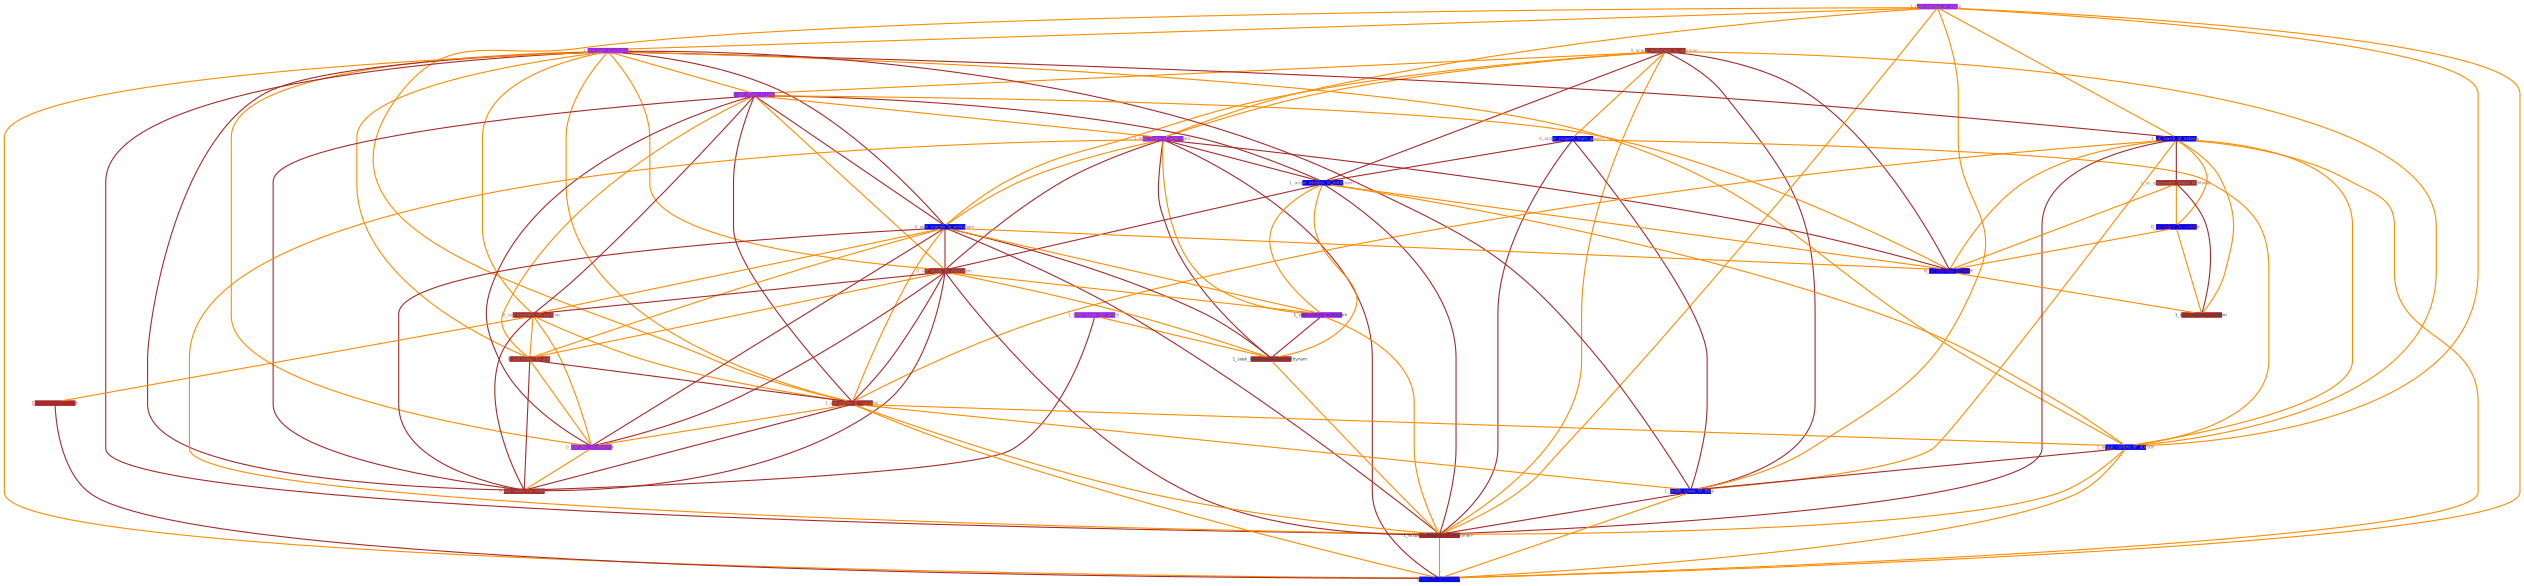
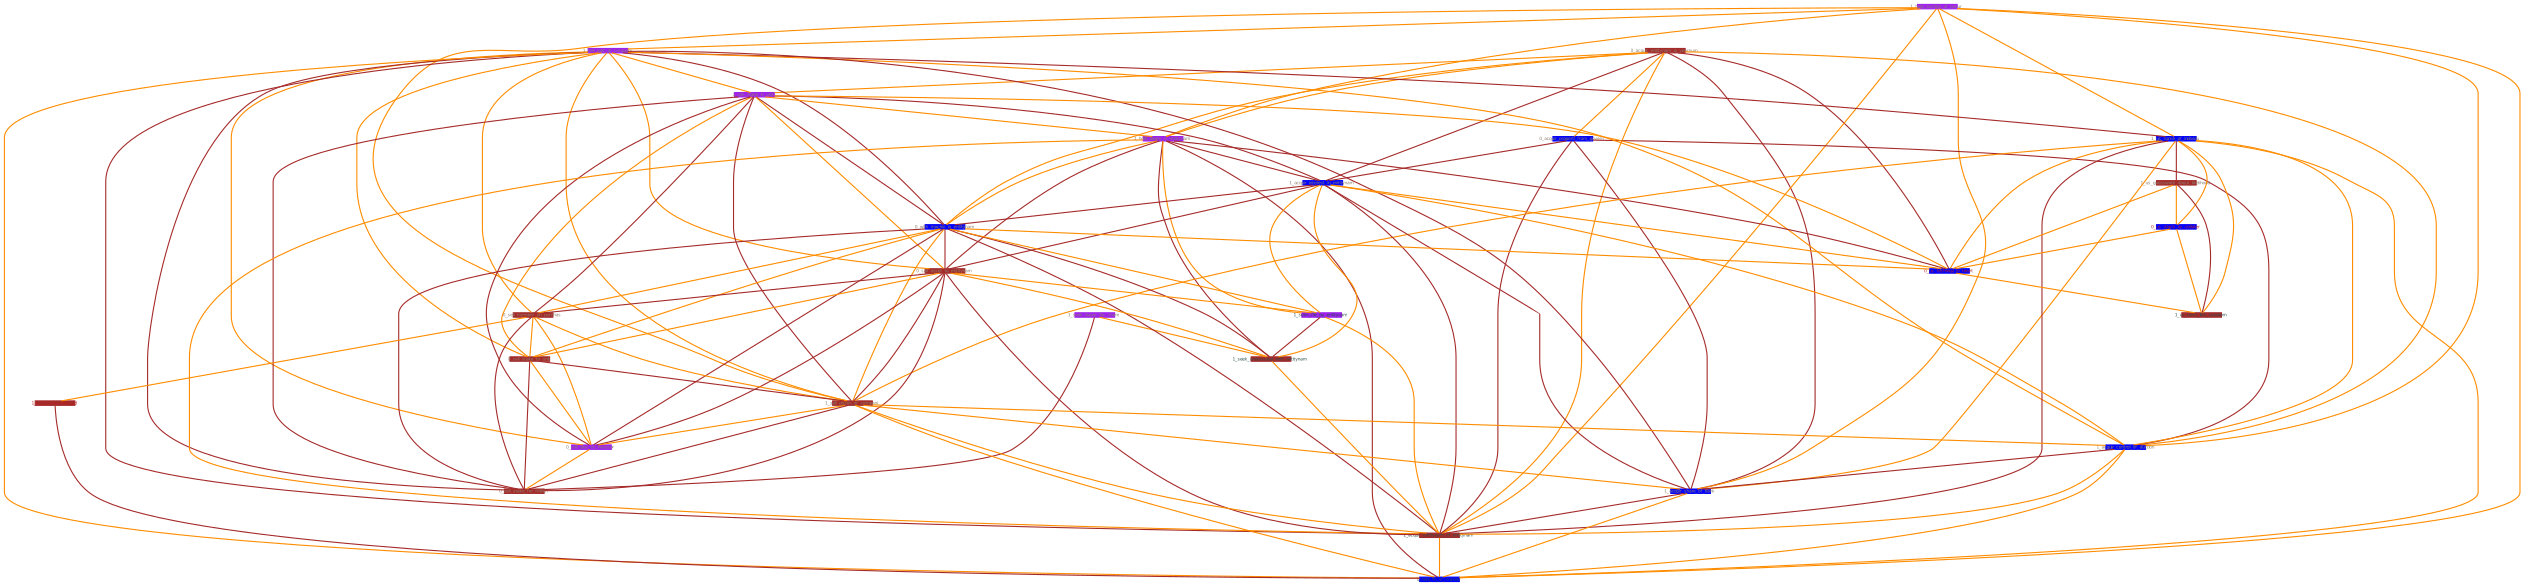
  graph {
    fontname="DejaVu Sans"
    node [color=brown fixedsize=true fontcolor="#8b7d6b" fontname="DejaVu Sans" fontsize=4 shape=polygon style=filled]
    edge [color=darkorange fontname="DejaVu Sans" w=1]
    "0_acquir_entitynam_in_yearnum " [height=.06 width=.5]
    "1_hold_auction_of_secur " [color=purple height=.06 width=.5]
    "1_seek_buyer_for_share " [color=purple height=.06 width=.5]
    "0_acquir_properti_from_govern " [color=blue height=.06 width=.5]
    "1_sell_part_of_compani " [color=purple height=.06 width=.5]
    "1_sell_stake_in_unit " [color=purple height=.06 width=.5]
    "1_hold_degre_in_entitynam " [color=purple height=.06 width=.5]
    "1_us_name_of_individu " [color=blue height=.06 width=.5]
    "1_acquir_interest_in_entitynam " [color=blue height=.06 width=.5]
    n10 [color=blue height=.06 label="0_with_machin_in_entitynam" width=.5]
    "0_sell_asset_to_entitynam " [height=.06 width=.5]
    "0_sell_member_on_purchas " [height=.06 width=.5]
    "1_us_guesswork_about_likelihood " [height=.06 width=.5]
    "0_sell_stake_to_unit " [height=.06 width=.5]
    "1_sell_dozen_of_compani " [height=.06 width=.5]
    "0_sell_piec_to_investor " [color=purple height=.06 width=.5]
    "0_sell_stake_for_million " [height=.06 width=.5]
    n18 [color=blue height=.06 label="1_acquir_control_of_auction" width=.5]
    "1_acquir_share_of_bank " [color=blue height=.06 width=.5]
    "0_us_stock_as_collater " [color=blue fontcolor="#b22222" height=.06 width=.5]
    "0_us_techniqu_in_heart " [color=blue fontcolor="#b22222" height=.06 width=.5]
    "1_see_%_on_downsid " [fontcolor="#b22222" height=.06 width=.5]
    "1_acquir_entitynam_of_entitynam " [fontcolor="#2f4f4f" height=.06 width=.5]
    "1_hold_%_of_market " [color=blue fontcolor="#2f4f4f" height=.06 width=.5]
    "1_seek_understand_with_entitynam " [fontcolor="#2f4f4f" height=.06 width=.5]
    "1_seen_file_by_entitynam " [color=purple fontcolor="#2f4f4f" height=.06 width=.5]
    "1_us_term_like_syndrom " [fontcolor="#2f4f4f" height=.06 width=.5]
    subgraph sub_1 {
      "0_acquir_entitynam_in_yearnum "
      "1_hold_auction_of_secur "
      "1_seek_buyer_for_share "
      "0_acquir_properti_from_govern "
      "1_sell_part_of_compani "
      "1_sell_stake_in_unit "
      "1_hold_degre_in_entitynam "
      "1_us_name_of_individu "
      "1_acquir_interest_in_entitynam "
      n10
      "0_sell_asset_to_entitynam "
      "0_sell_member_on_purchas "
      "1_us_guesswork_about_likelihood "
      "0_sell_stake_to_unit "
      "1_sell_dozen_of_compani "
      "0_sell_piec_to_investor "
      "0_sell_stake_for_million "
      n18
      "1_acquir_share_of_bank "
    }
    subgraph sub_2 {
      "0_us_stock_as_collater "
      "0_us_techniqu_in_heart "
      "1_see_%_on_downsid "
    }
    "0_acquir_entitynam_in_yearnum " -- "0_acquir_properti_from_govern "
    "0_acquir_entitynam_in_yearnum " -- "1_sell_stake_in_unit "
    "0_acquir_entitynam_in_yearnum " -- "1_hold_degre_in_entitynam "
    "0_acquir_entitynam_in_yearnum " -- "1_acquir_interest_in_entitynam " [color=brown w=2]
    "0_acquir_entitynam_in_yearnum " -- n10
    "0_acquir_entitynam_in_yearnum " -- n18
    "0_acquir_entitynam_in_yearnum " -- "1_acquir_share_of_bank " [color=brown]
    "0_acquir_entitynam_in_yearnum " -- "0_us_techniqu_in_heart " [color=brown]
    "0_acquir_entitynam_in_yearnum " -- "1_acquir_entitynam_of_entitynam " [w=2]
    "1_hold_auction_of_secur " -- "1_sell_part_of_compani "
    "1_hold_auction_of_secur " -- "1_hold_degre_in_entitynam "
    "1_hold_auction_of_secur " -- "1_us_name_of_individu "
    "1_hold_auction_of_secur " -- "1_sell_dozen_of_compani "
    "1_hold_auction_of_secur " -- n18
    "1_hold_auction_of_secur " -- "1_acquir_share_of_bank "
    "1_hold_auction_of_secur " -- "1_acquir_entitynam_of_entitynam "
    "1_hold_auction_of_secur " -- "1_hold_%_of_market " [w=2]
    "1_seek_buyer_for_share " -- "0_sell_stake_for_million " [color=brown]
    "1_seek_buyer_for_share " -- "1_seek_understand_with_entitynam "
    "0_acquir_properti_from_govern " -- "1_acquir_interest_in_entitynam " [color=brown]
-   "0_acquir_properti_from_govern " -- n18
+   "0_acquir_properti_from_govern " -- n18 [color=brown]
    "0_acquir_properti_from_govern " -- "1_acquir_share_of_bank " [color=brown]
    "0_acquir_properti_from_govern " -- "1_acquir_entitynam_of_entitynam " [color=brown]
    "1_sell_part_of_compani " -- "1_sell_stake_in_unit "
    "1_sell_part_of_compani " -- "1_us_name_of_individu " [color=brown]
    "1_sell_part_of_compani " -- n10 [color=brown]
    "1_sell_part_of_compani " -- "0_sell_asset_to_entitynam "
    "1_sell_part_of_compani " -- "0_sell_member_on_purchas "
    "1_sell_part_of_compani " -- "0_sell_stake_to_unit "
    "1_sell_part_of_compani " -- "1_sell_dozen_of_compani " [w=3]
    "1_sell_part_of_compani " -- "0_sell_piec_to_investor "
    "1_sell_part_of_compani " -- "0_sell_stake_for_million " [color=brown]
    "1_sell_part_of_compani " -- n18 [w=2]
    "1_sell_part_of_compani " -- "1_acquir_share_of_bank " [color=brown]
    "1_sell_part_of_compani " -- "1_acquir_entitynam_of_entitynam " [color=brown]
    "1_sell_part_of_compani " -- "1_hold_%_of_market "
    "1_sell_stake_in_unit " -- "1_hold_degre_in_entitynam "
    "1_sell_stake_in_unit " -- "1_acquir_interest_in_entitynam " [color=brown]
    "1_sell_stake_in_unit " -- n10 [color=brown w=2]
    "1_sell_stake_in_unit " -- "0_sell_asset_to_entitynam "
    "1_sell_stake_in_unit " -- "0_sell_member_on_purchas " [color=brown]
    "1_sell_stake_in_unit " -- "0_sell_stake_to_unit " [w=3]
    "1_sell_stake_in_unit " -- "1_sell_dozen_of_compani " [color=brown]
    "1_sell_stake_in_unit " -- "0_sell_piec_to_investor " [color=brown]
    "1_sell_stake_in_unit " -- "0_sell_stake_for_million " [color=brown w=2]
    "1_sell_stake_in_unit " -- "0_us_techniqu_in_heart "
    "1_hold_degre_in_entitynam " -- "1_acquir_interest_in_entitynam " [color=brown w=2]
    "1_hold_degre_in_entitynam " -- n10 [w=2]
    "1_hold_degre_in_entitynam " -- "0_sell_asset_to_entitynam " [color=brown]
    "1_hold_degre_in_entitynam " -- "0_us_techniqu_in_heart " [color=brown]
    "1_hold_degre_in_entitynam " -- "1_acquir_entitynam_of_entitynam "
    "1_hold_degre_in_entitynam " -- "1_hold_%_of_market " [color=brown]
    "1_hold_degre_in_entitynam " -- "1_seek_understand_with_entitynam " [color=brown]
    "1_hold_degre_in_entitynam " -- "1_seen_file_by_entitynam "
    "1_us_name_of_individu " -- "1_us_guesswork_about_likelihood " [color=brown]
    "1_us_name_of_individu " -- "1_sell_dozen_of_compani "
    "1_us_name_of_individu " -- n18
    "1_us_name_of_individu " -- "1_acquir_share_of_bank "
    "1_us_name_of_individu " -- "0_us_stock_as_collater "
    "1_us_name_of_individu " -- "0_us_techniqu_in_heart "
    "1_us_name_of_individu " -- "1_acquir_entitynam_of_entitynam " [color=brown]
    "1_us_name_of_individu " -- "1_hold_%_of_market "
    "1_us_name_of_individu " -- "1_us_term_like_syndrom "
+   "1_acquir_interest_in_entitynam " -- n10 [color=brown w=2]
    "1_acquir_interest_in_entitynam " -- "0_sell_asset_to_entitynam " [color=brown]
    "1_acquir_interest_in_entitynam " -- n18
+   "1_acquir_interest_in_entitynam " -- "1_acquir_share_of_bank " [color=brown]
    "1_acquir_interest_in_entitynam " -- "0_us_techniqu_in_heart "
    "1_acquir_interest_in_entitynam " -- "1_acquir_entitynam_of_entitynam " [color=brown w=2]
    "1_acquir_interest_in_entitynam " -- "1_seek_understand_with_entitynam "
    "1_acquir_interest_in_entitynam " -- "1_seen_file_by_entitynam "
    n10 -- "0_sell_asset_to_entitynam " [color=brown w=2]
    n10 -- "0_sell_member_on_purchas "
    n10 -- "0_sell_stake_to_unit "
    n10 -- "1_sell_dozen_of_compani "
    n10 -- "0_sell_piec_to_investor " [color=brown]
    n10 -- "0_sell_stake_for_million " [color=brown]
    n10 -- "0_us_techniqu_in_heart "
    n10 -- "1_acquir_entitynam_of_entitynam " [color=brown]
    n10 -- "1_seek_understand_with_entitynam " [color=brown]
    n10 -- "1_seen_file_by_entitynam "
    "0_sell_asset_to_entitynam " -- "0_sell_member_on_purchas " [color=brown]
    "0_sell_asset_to_entitynam " -- "0_sell_stake_to_unit " [w=2]
    "0_sell_asset_to_entitynam " -- "1_sell_dozen_of_compani " [color=brown]
    "0_sell_asset_to_entitynam " -- "0_sell_piec_to_investor " [color=brown w=2]
    "0_sell_asset_to_entitynam " -- "0_sell_stake_for_million " [color=brown]
    "0_sell_asset_to_entitynam " -- "1_acquir_entitynam_of_entitynam " [color=brown]
    "0_sell_asset_to_entitynam " -- "1_seek_understand_with_entitynam "
    "0_sell_asset_to_entitynam " -- "1_seen_file_by_entitynam "
    "0_sell_member_on_purchas " -- "0_sell_stake_to_unit "
    "0_sell_member_on_purchas " -- "1_sell_dozen_of_compani "
    "0_sell_member_on_purchas " -- "0_sell_piec_to_investor "
    "0_sell_member_on_purchas " -- "0_sell_stake_for_million " [color=brown]
    "0_sell_member_on_purchas " -- "1_see_%_on_downsid "
    "1_us_guesswork_about_likelihood " -- "0_us_stock_as_collater "
    "1_us_guesswork_about_likelihood " -- "0_us_techniqu_in_heart "
    "1_us_guesswork_about_likelihood " -- "1_us_term_like_syndrom " [color=brown]
    "0_sell_stake_to_unit " -- "1_sell_dozen_of_compani " [color=brown]
    "0_sell_stake_to_unit " -- "0_sell_piec_to_investor " [w=2]
    "0_sell_stake_to_unit " -- "0_sell_stake_for_million " [color=brown w=2]
    "1_sell_dozen_of_compani " -- "0_sell_piec_to_investor "
    "1_sell_dozen_of_compani " -- "0_sell_stake_for_million " [color=brown]
    "1_sell_dozen_of_compani " -- n18 [w=2]
    "1_sell_dozen_of_compani " -- "1_acquir_share_of_bank "
    "1_sell_dozen_of_compani " -- "1_acquir_entitynam_of_entitynam "
    "1_sell_dozen_of_compani " -- "1_hold_%_of_market "
    "0_sell_piec_to_investor " -- "0_sell_stake_for_million "
    n18 -- "1_acquir_share_of_bank " [color=brown w=2]
    n18 -- "1_acquir_entitynam_of_entitynam " [w=2]
    n18 -- "1_hold_%_of_market "
    "1_acquir_share_of_bank " -- "1_acquir_entitynam_of_entitynam " [color=brown w=2]
    "1_acquir_share_of_bank " -- "1_hold_%_of_market "
    "0_us_stock_as_collater " -- "0_us_techniqu_in_heart "
    "0_us_stock_as_collater " -- "1_us_term_like_syndrom "
    "0_us_techniqu_in_heart " -- "1_us_term_like_syndrom "
    "1_see_%_on_downsid " -- "1_hold_%_of_market " [color=brown]
    "1_acquir_entitynam_of_entitynam " -- "1_hold_%_of_market "
    "1_seek_understand_with_entitynam " -- "1_acquir_entitynam_of_entitynam "
    "1_seen_file_by_entitynam " -- "1_acquir_entitynam_of_entitynam "
    "1_seen_file_by_entitynam " -- "1_seek_understand_with_entitynam " [color=brown]
  }
